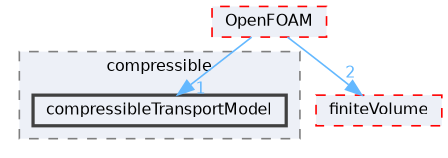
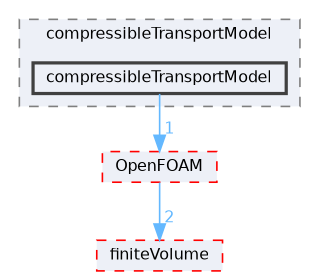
  digraph {
    compound=true
    node [color=red fillcolor="#edf0f7" fontname=Helvetica fontsize=10 shape=box style="filled,dashed"]
    edge [color=steelblue1 fontcolor=steelblue1 fontname=Helvetica fontsize=10 labeldistance=1.5 labelfontname=Helvetica labelfontsize=10]
    n1 [color=grey25 height=0.2 label=compressibleTransportModel style="filled,bold" width=0.4]
    n2 [height=0.2 label=OpenFOAM width=0.4]
    n3 [height=0.2 label=finiteVolume width=0.4]
    subgraph cluster_1 {
      bgcolor="#edf0f7"
      fontname=Helvetica
      fontsize=10
-     label=compressible
+     label=compressibleTransportModel
      pencolor=grey50
      style="filled,dashed"
      n1
    }
-   n2 -> n1 [headlabel=1]
+   n1 -> n2 [headlabel=1]
    n2 -> n3 [headlabel=2]
  }
